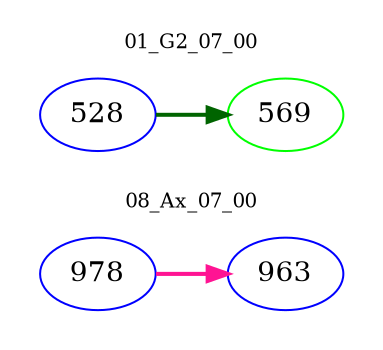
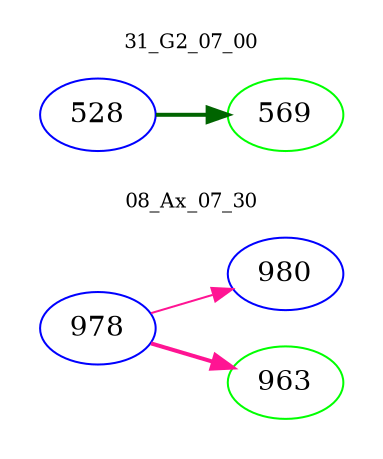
  digraph {
    rankdir=LR
    node [color=blue]
    edge [color=deeppink style=bold]
    n1 [label=978]
-   n2 [label=963]
+   n2 [color=green label=963]
+   n3 [label=980]
    n4 [label=528]
    n5 [color=green label=569]
    subgraph cluster_1 {
      color=white
      fontsize=10
-     label="08_Ax_07_00"
+     label="08_Ax_07_30"
      n1
      n2
+     n3
    }
    subgraph cluster_2 {
      color=white
      fontsize=10
-     label="01_G2_07_00"
+     label="31_G2_07_00"
      n4
      n5
    }
    n1 -> n2
+   n1 -> n3 [style=solid]
    n4 -> n5 [color=darkgreen]
  }
